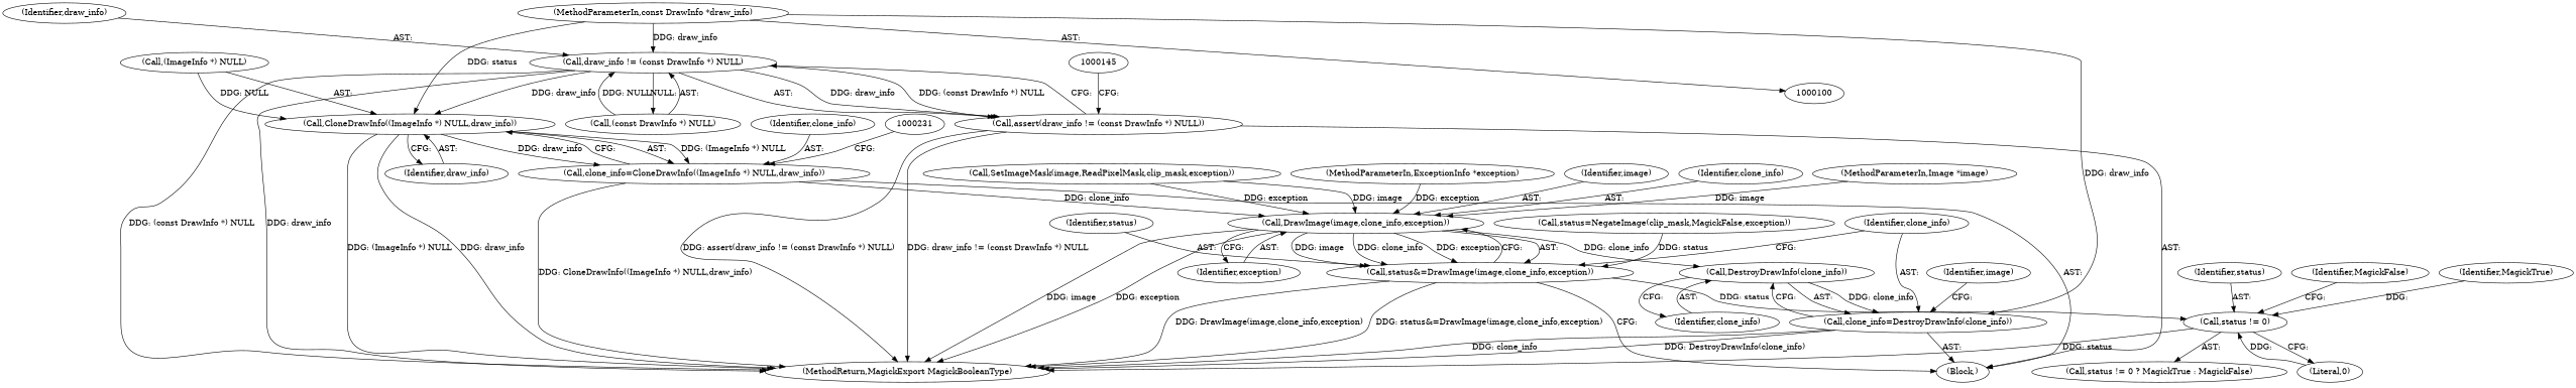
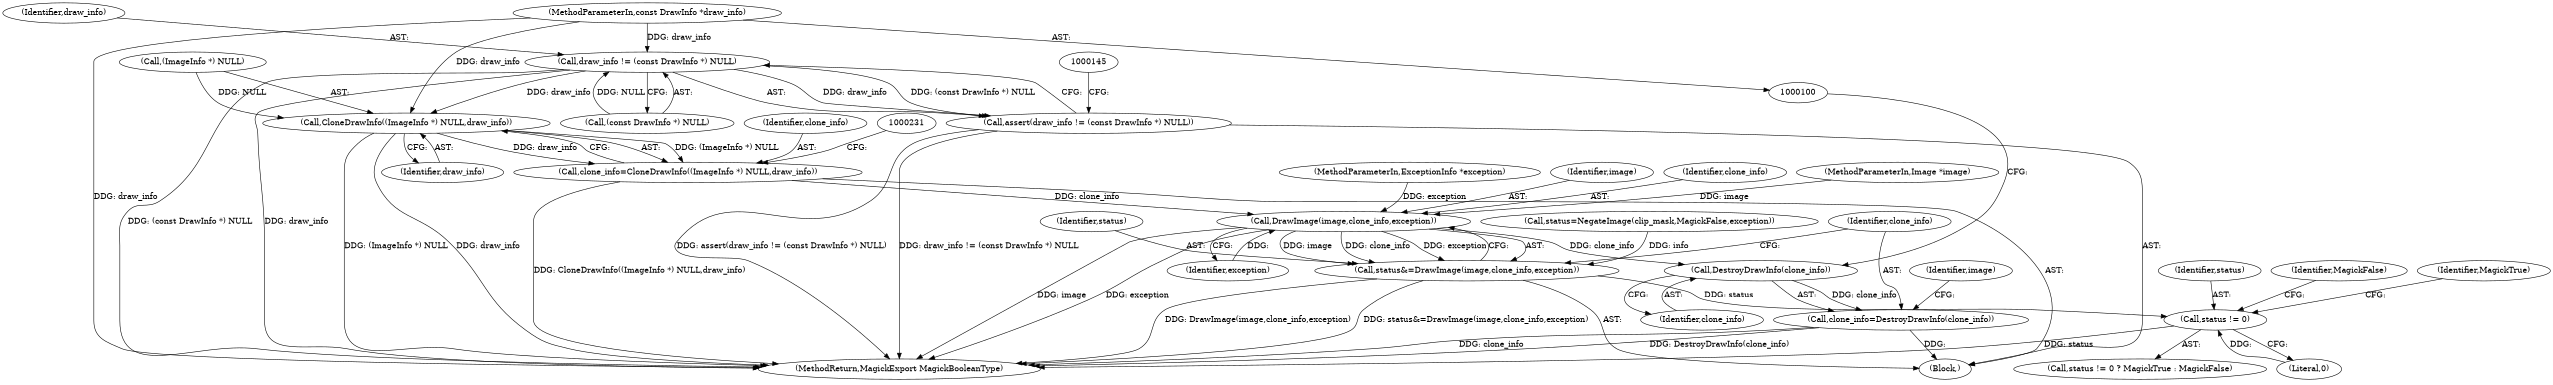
  digraph {
    n1 [label="(MethodParameterIn,const DrawInfo *draw_info)"]
    n2 [label="(Call,draw_info != (const DrawInfo *) NULL)"]
    n3 [label="(Call,CloneDrawInfo((ImageInfo *) NULL,draw_info))"]
    n4 [label="(MethodReturn,MagickExport MagickBooleanType)"]
    1000100
    n6 [label="(Call,assert(draw_info != (const DrawInfo *) NULL))"]
    n7 [label="(Call,(const DrawInfo *) NULL)"]
    n8 [label="(Call,clone_info=CloneDrawInfo((ImageInfo *) NULL,draw_info))"]
    n9 [label="(Identifier,draw_info)"]
    n10 [label="(Block,)"]
    n11 [label="(Call,DrawImage(image,clone_info,exception))"]
    n12 [label="(Call,status&=DrawImage(image,clone_info,exception))"]
    n13 [label="(Call,DestroyDrawInfo(clone_info))"]
    n14 [label="(Identifier,exception)"]
    n15 [label="(Call,status != 0)"]
    n16 [label="(Call,clone_info=DestroyDrawInfo(clone_info))"]
    n17 [label="(Identifier,clone_info)"]
    n18 [label="(Literal,0)"]
    n19 [label="(Call,status != 0 ? MagickTrue : MagickFalse)"]
-   n20 [label="(Call,SetImageMask(image,ReadPixelMask,clip_mask,exception))"]
    n21 [label="(Identifier,MagickFalse)"]
    n22 [label="(MethodParameterIn,ExceptionInfo *exception)"]
    n23 [label="(Identifier,MagickTrue)"]
    n24 [label="(Identifier,image)"]
    n25 [label="(Identifier,status)"]
    n26 [label="(Identifier,clone_info)"]
    n27 [label="(Identifier,clone_info)"]
    n28 [label="(Identifier,status)"]
    n29 [label="(Call,(ImageInfo *) NULL)"]
    n30 [label="(Identifier,image)"]
    n31 [label="(Call,status=NegateImage(clip_mask,MagickFalse,exception))"]
    n32 [label="(Identifier,draw_info)"]
    n33 [label="(Identifier,clone_info)"]
    n34 [label="(MethodParameterIn,Image *image)"]
    1000145
    1000231
    n1 -> n2 [label="DDG: draw_info"]
-   n1 -> n3 [label="DDG: status"]
-   n1 -> n16 [label="DDG: draw_info"]
+   n1 -> n3 [label="DDG: draw_info"]
+   n1 -> n4 [label="DDG: draw_info"]
    n1 -> 1000100 [label="AST: "]
    n2 -> n3 [label="DDG: draw_info"]
    n2 -> n4 [label="DDG: (const DrawInfo *) NULL"]
    n2 -> n4 [label="DDG: draw_info"]
    n2 -> n6 [label="AST: "]
    n2 -> n6 [label="DDG: draw_info"]
    n2 -> n6 [label="DDG: (const DrawInfo *) NULL"]
-   n2 -> n7 [label="NULL: "]
+   n2 -> n7 [label="CFG: "]
    n3 -> n4 [label="DDG: (ImageInfo *) NULL"]
    n3 -> n4 [label="DDG: draw_info"]
    n3 -> n8 [label="AST: "]
    n3 -> n8 [label="DDG: (ImageInfo *) NULL"]
    n3 -> n8 [label="DDG: draw_info"]
    n3 -> n9 [label="CFG: "]
    n6 -> n2 [label="CFG: "]
    n6 -> n4 [label="DDG: draw_info != (const DrawInfo *) NULL"]
    n6 -> n4 [label="DDG: assert(draw_info != (const DrawInfo *) NULL)"]
    n6 -> n10 [label="AST: "]
    n7 -> n2 [label="AST: "]
    n7 -> n2 [label="DDG: NULL"]
    n8 -> n3 [label="CFG: "]
    n8 -> n4 [label="DDG: CloneDrawInfo((ImageInfo *) NULL,draw_info)"]
    n8 -> n10 [label="AST: "]
    n8 -> n11 [label="DDG: clone_info"]
    n9 -> n3 [label="AST: "]
    n11 -> n4 [label="DDG: image"]
    n11 -> n4 [label="DDG: exception"]
    n11 -> n12 [label="AST: "]
    n11 -> n12 [label="DDG: image"]
    n11 -> n12 [label="DDG: clone_info"]
    n11 -> n12 [label="DDG: exception"]
    n11 -> n13 [label="DDG: clone_info"]
    n11 -> n14 [label="CFG: "]
    n12 -> n4 [label="DDG: DrawImage(image,clone_info,exception)"]
    n12 -> n4 [label="DDG: status&=DrawImage(image,clone_info,exception)"]
-   n12 -> n10 [label="CFG: "]
+   n12 -> n10 [label="AST: "]
    n12 -> n11 [label="CFG: "]
    n12 -> n15 [label="DDG: status"]
    n13 -> n16 [label="AST: "]
    n13 -> n16 [label="DDG: clone_info"]
    n13 -> n17 [label="CFG: "]
-   n14 -> n11 [label="AST: "]
+   n14 -> n11 [label="DDG: "]
    n15 -> n4 [label="DDG: status"]
    n15 -> n18 [label="CFG: "]
    n15 -> n19 [label="AST: "]
    n16 -> n4 [label="DDG: DestroyDrawInfo(clone_info)"]
    n16 -> n4 [label="DDG: clone_info"]
-   n16 -> n10 [label="AST: "]
-   n16 -> n13 [label="CFG: "]
+   n16 -> n10 [label="DDG: "]
+   1000100 -> n13 [label="CFG: "]
    n17 -> n13 [label="AST: "]
    n18 -> n15 [label="DDG: "]
-   n20 -> n11 [label="DDG: image"]
-   n20 -> n11 [label="DDG: exception"]
    n21 -> n15 [label="CFG: "]
    n22 -> n11 [label="DDG: exception"]
-   n23 -> n15 [label="DDG: "]
+   n23 -> n15 [label="CFG: "]
    n24 -> n11 [label="AST: "]
    n25 -> n12 [label="AST: "]
    n26 -> n11 [label="AST: "]
    n27 -> n8 [label="AST: "]
    n28 -> n15 [label="AST: "]
    n29 -> n3 [label="AST: "]
    n29 -> n3 [label="DDG: NULL"]
    n30 -> n16 [label="CFG: "]
-   n31 -> n12 [label="DDG: status"]
+   n31 -> n12 [label="DDG: info"]
    n32 -> n2 [label="AST: "]
    n33 -> n12 [label="CFG: "]
    n33 -> n16 [label="AST: "]
    n34 -> n11 [label="DDG: image"]
    1000145 -> n6 [label="CFG: "]
    1000231 -> n8 [label="CFG: "]
  }
